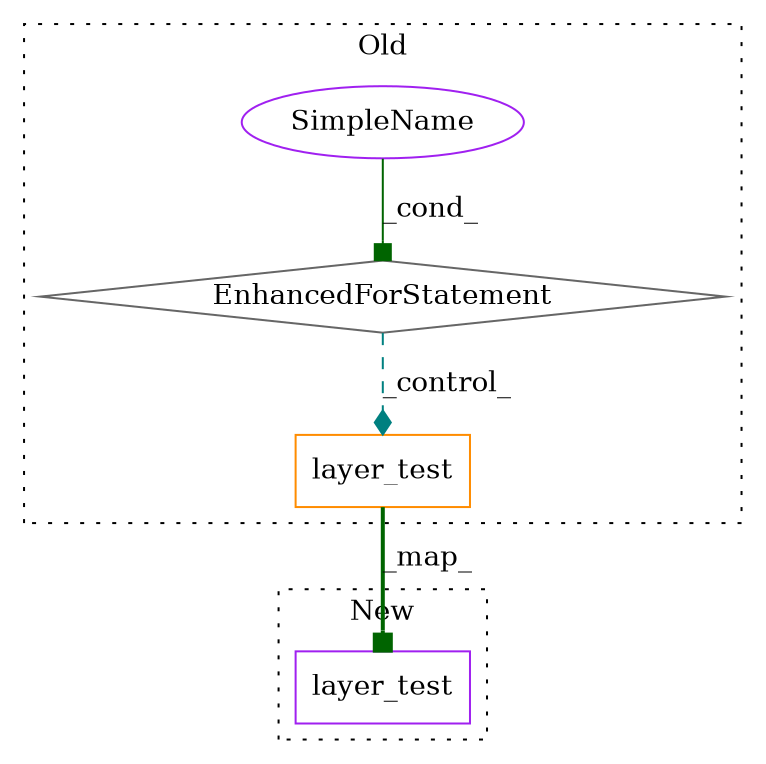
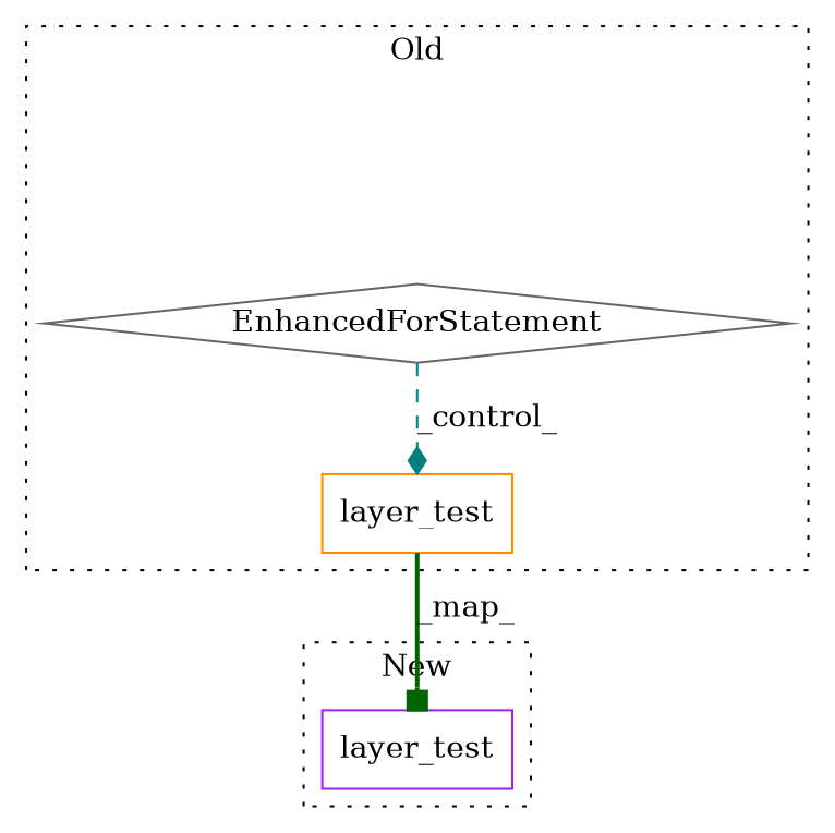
  digraph {
    node [a=32 l="11,1" shape=box color=purple]
    edge [color=darkgreen arrowhead=box]
    n1 [label=layer_test s="5971,6350" color=darkorange]
    n2 [a=70 l="53,2" label=EnhancedForStatement s="5203,5316" shape=diamond color=gray40]
-   n3 [a=42 l=10 label=SimpleName s=5276 shape=ellipse]
    n4 [label=layer_test s="5818,6191"]
    subgraph cluster_1 {
      label=Old
      style=dotted
      n1
      n2
-     n3
    }
    subgraph cluster_2 {
      label=New
      style=dotted
      n4
    }
    n1 -> n4 [label=_map_ style=bold]
    n2 -> n1 [label=_control_ color=teal style=dashed arrowhead=diamond]
-   n3 -> n2 [label=_cond_ style=solid]
  }
